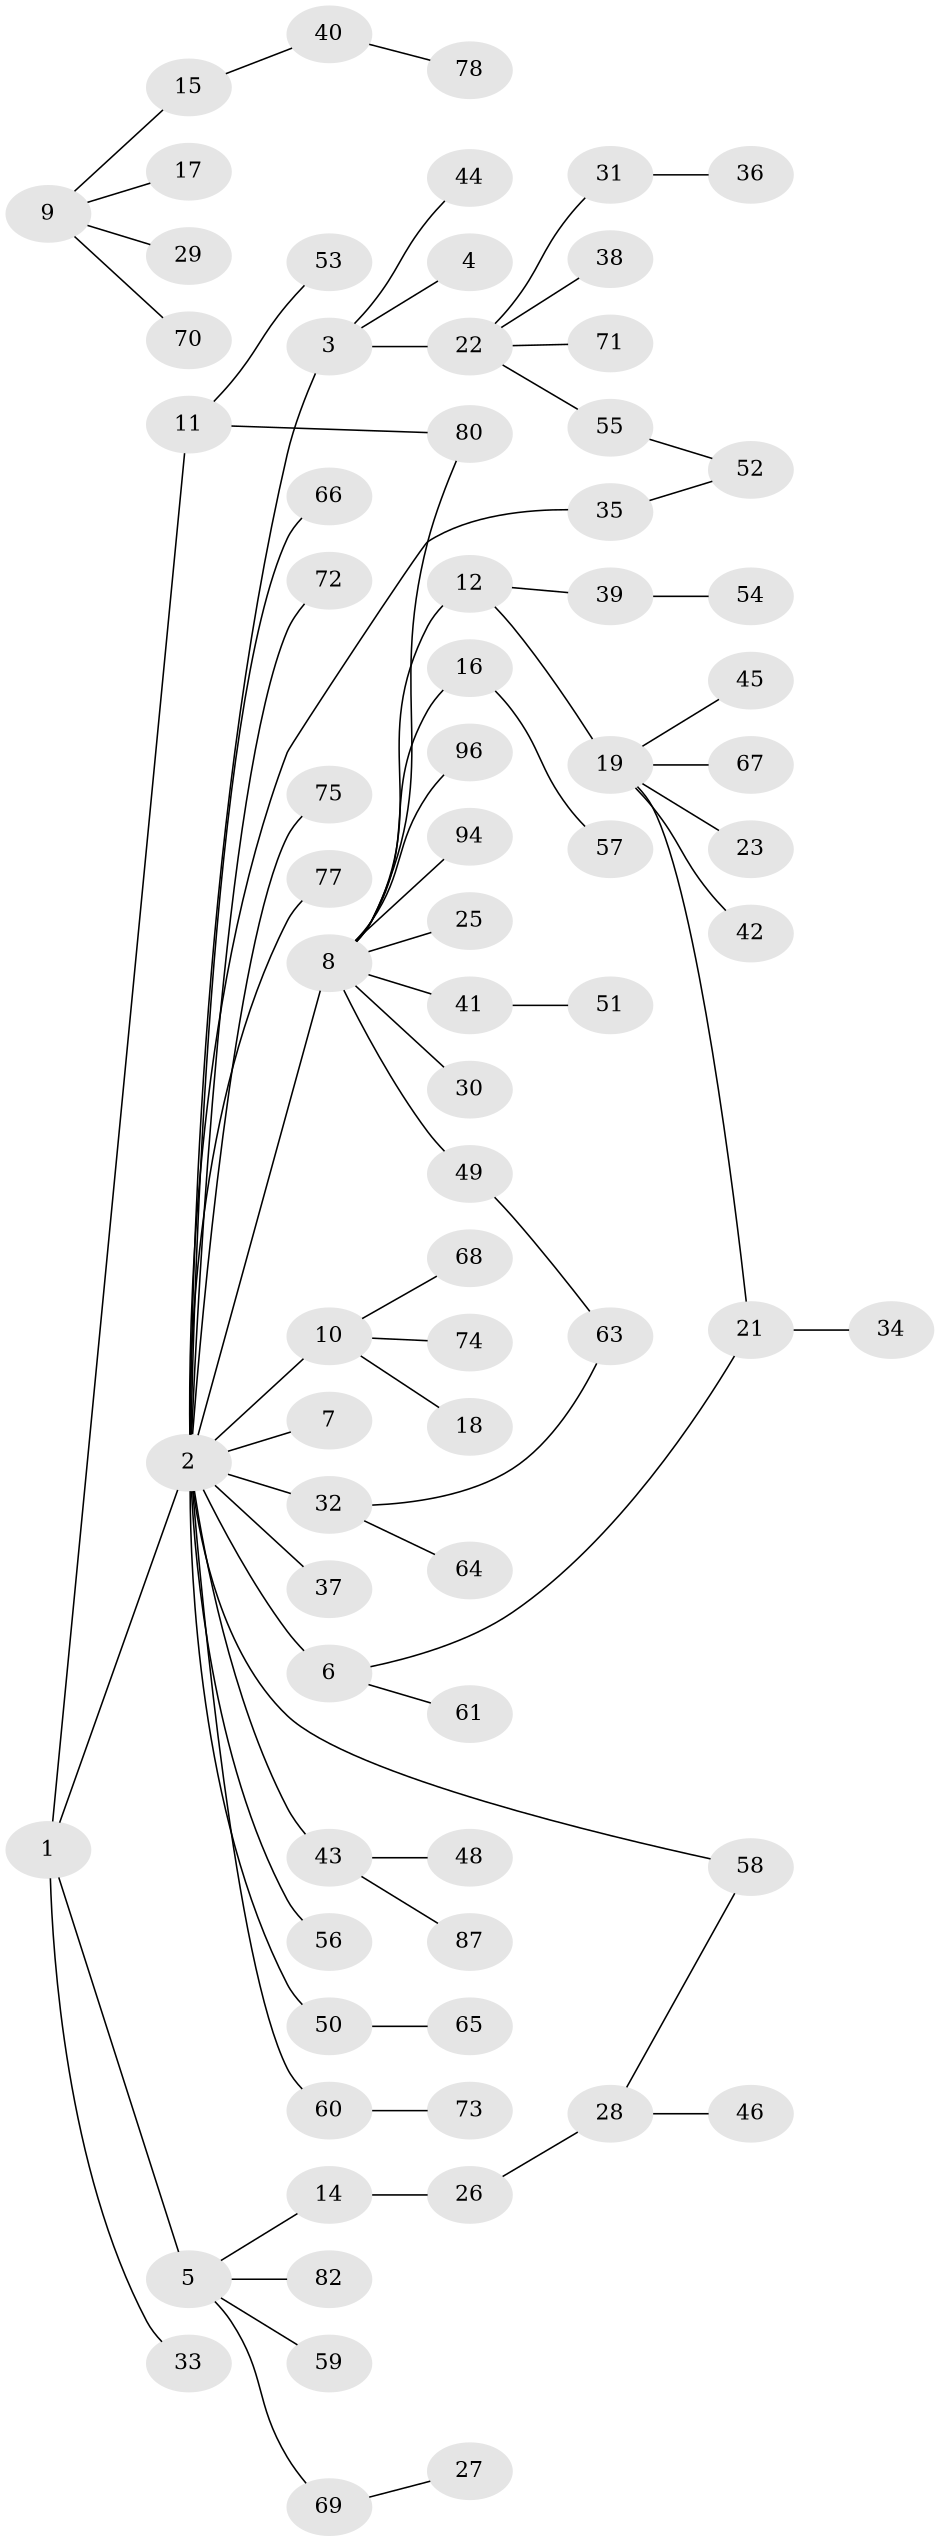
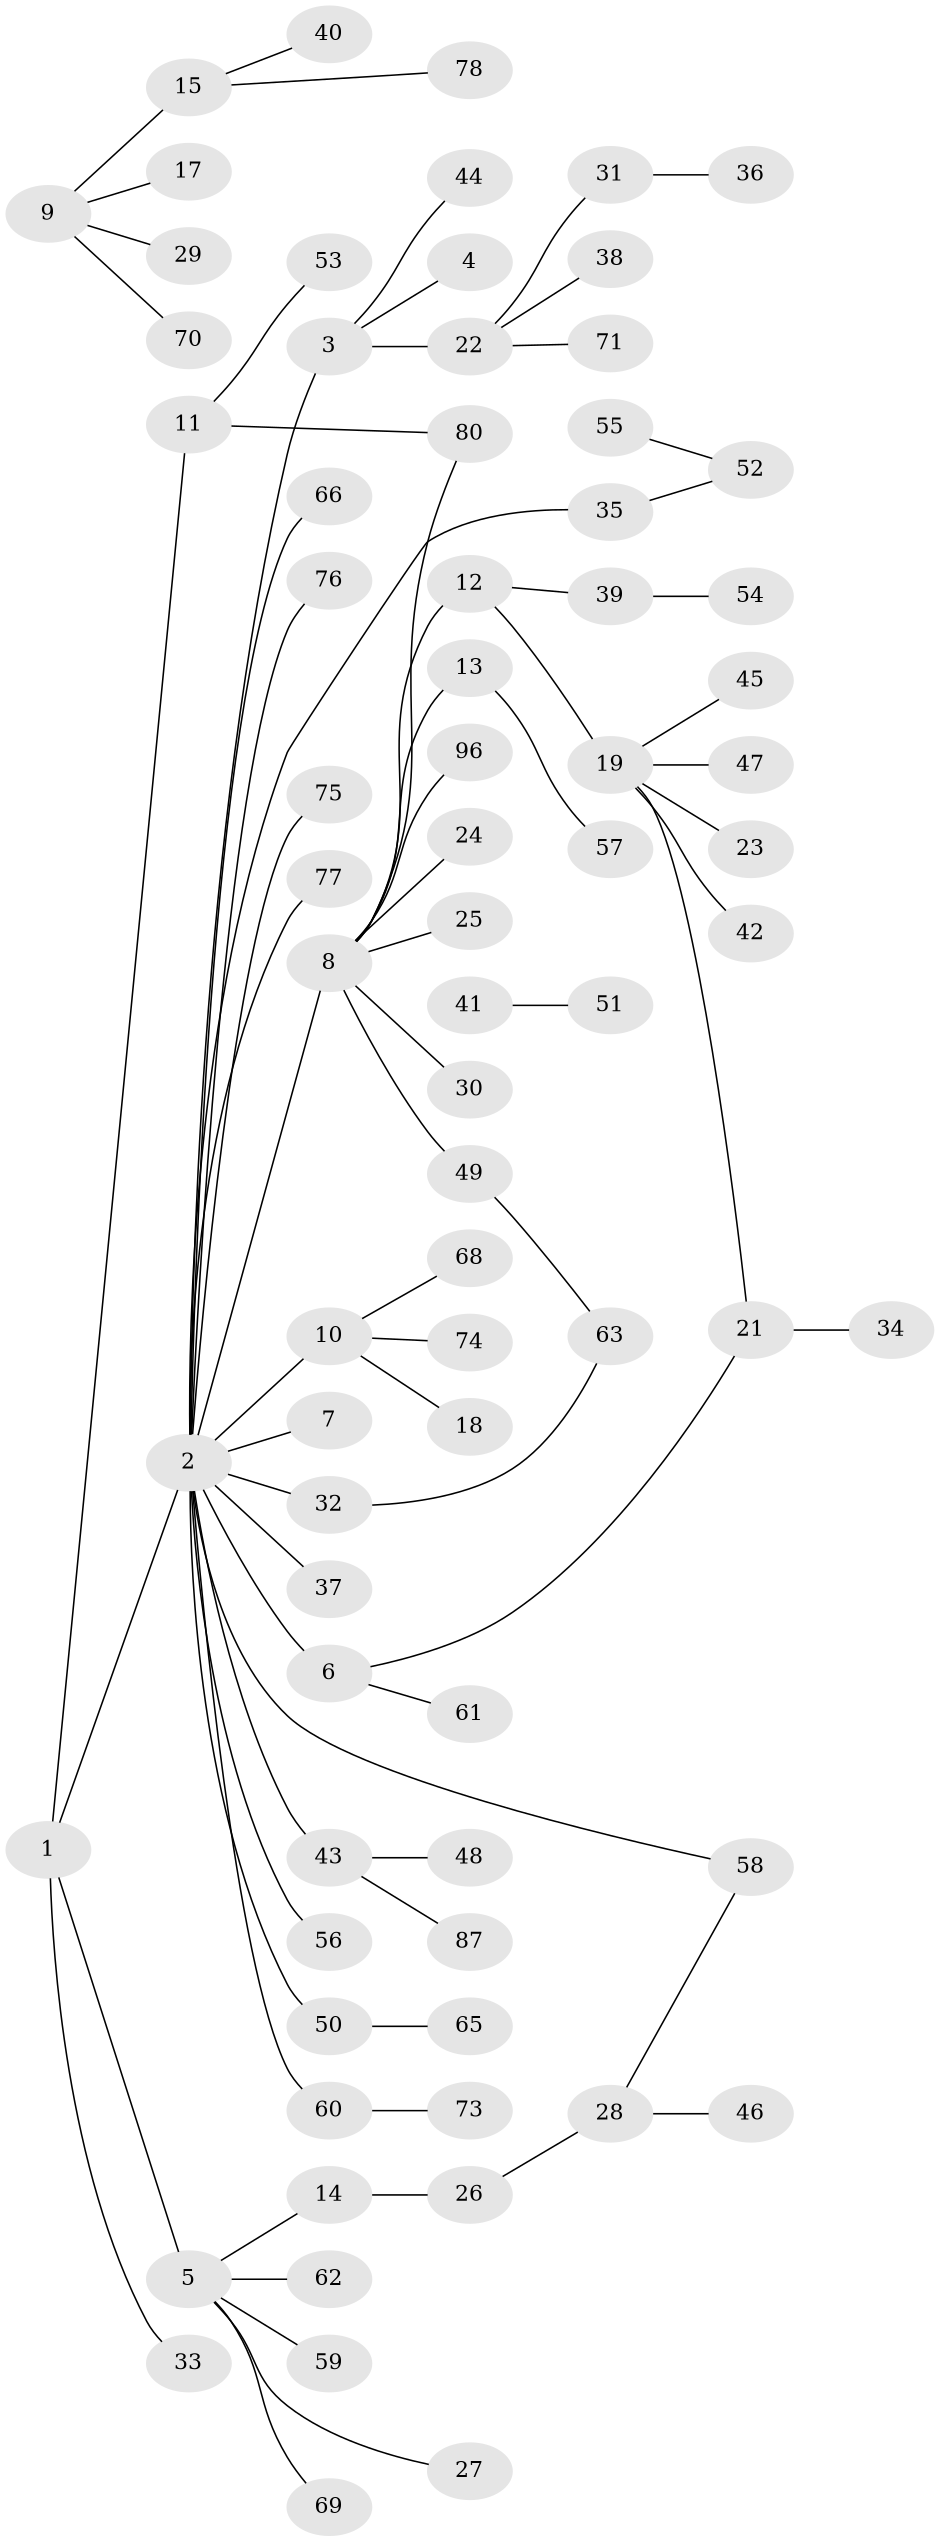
  graph {
    rankdir=LR
    node [color=gray90 style=filled]
    1
    2
    5
    11
    33
    3
    6
    7
    8
    10
    32
    35
    37
    43
    50
    56
    58
    60
    66
-   72
+   72 [label=76]
    75
    77
    14
    27
    59
-   62 [label=82]
+   62
    69
    n28 [label=80]
    53
    4
    22
    44
    21
    61
    12
-   13 [label=16]
+   13
    n37 [label=96]
-   24 [label=94]
+   24
    25
    30
    41
    49
    18
    68
    74
    63
-   64
    52
    48
    n50 [label=87]
    65
    73
    9
    15
    17
    29
    70
    31
    38
    55
    71
    26
    34
    19
    39
    57
    51
    40
    78
    23
    42
    45
-   47 [label=67]
+   47
    54
    28
    36
    46
    1 -- 2
    1 -- 5
    1 -- 11
    1 -- 33
    2 -- 3
    2 -- 6
    2 -- 7
    2 -- 8
    2 -- 10
    2 -- 32
    2 -- 35
    2 -- 37
    2 -- 43
    2 -- 50
    2 -- 56
    2 -- 58
    2 -- 60
    2 -- 66
    2 -- 72
    2 -- 75
    2 -- 77
    5 -- 14
-   69 -- 27
+   5 -- 27
    5 -- 59
    5 -- 62
    5 -- 69
    11 -- n28
    11 -- 53
    3 -- 4
    3 -- 22
    3 -- 44
    6 -- 21
    6 -- 61
    8 -- n28
    8 -- 12
    8 -- 13
    8 -- n37
    8 -- 24
    8 -- 25
    8 -- 30
-   8 -- 41
    8 -- 49
    10 -- 18
    10 -- 68
    10 -- 74
    32 -- 63
-   32 -- 64
    35 -- 52
    43 -- 48
    43 -- n50
    50 -- 65
    60 -- 73
    14 -- 26
    22 -- 31
    22 -- 38
-   22 -- 55
    22 -- 71
    21 -- 34
    12 -- 19
    12 -- 39
    13 -- 57
    41 -- 51
    49 -- 63
    9 -- 15
    9 -- 17
    9 -- 29
    9 -- 70
    15 -- 40
-   40 -- 78
+   15 -- 78
    31 -- 36
    55 -- 52
    26 -- 28
    19 -- 21
    19 -- 23
    19 -- 42
    19 -- 45
    19 -- 47
    39 -- 54
    28 -- 58
    28 -- 46
  }
